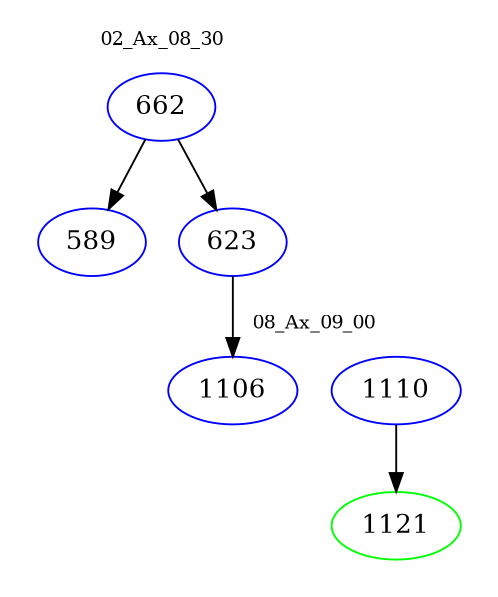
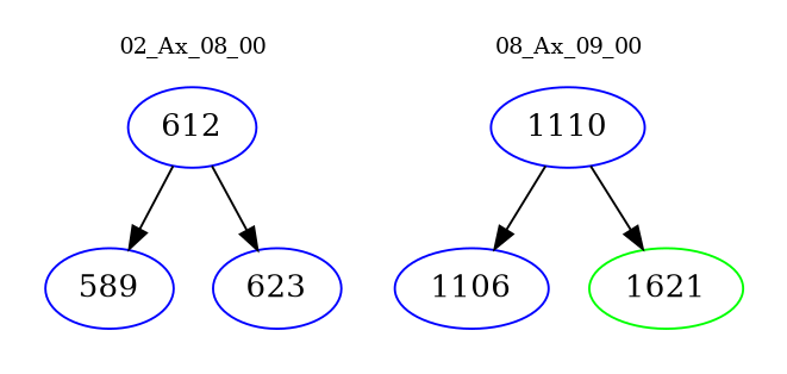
  digraph {
    node [color=blue]
    edge [color=black]
-   n1 [label=662]
+   n1 [label=612]
    n2 [label=589]
    n3 [label=623]
    n4 [label=1110]
    n5 [label=1106]
-   n6 [color=green label=1121]
+   n6 [color=green label=1621]
    subgraph cluster_1 {
      color=white
      fontsize=10
-     label="02_Ax_08_30"
+     label="02_Ax_08_00"
      n1
      n2
      n3
    }
    subgraph cluster_2 {
      color=white
      fontsize=10
      label="08_Ax_09_00"
      n4
      n5
      n6
    }
    n1 -> n2
    n1 -> n3
-   n3 -> n5
+   n4 -> n5
    n4 -> n6
  }
